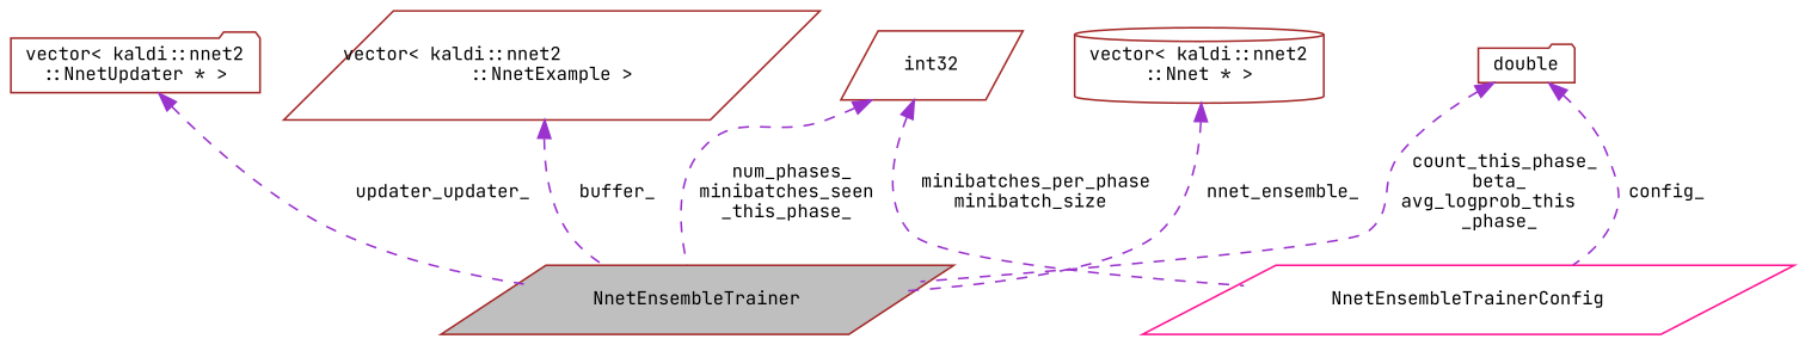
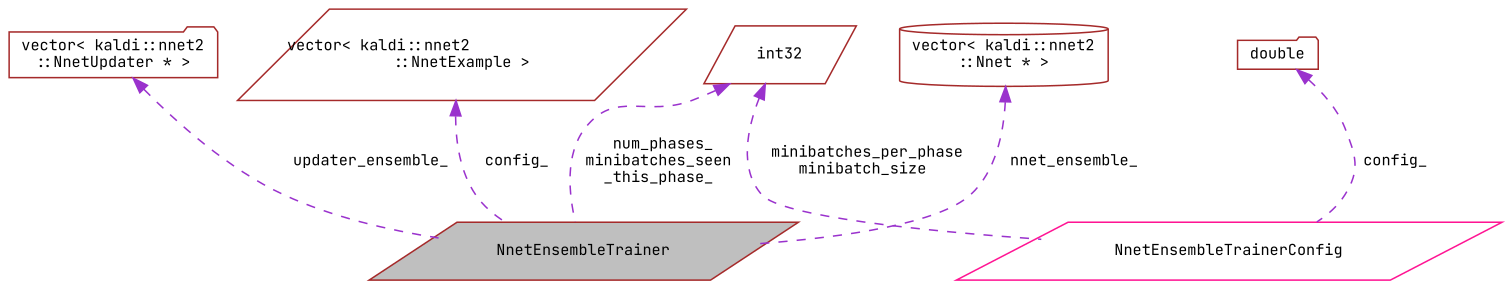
  digraph {
    fontname="JetBrains Mono"
    rankdir=TB
    node [color=brown fillcolor=white fontname="JetBrains Mono" fontsize=10 shape=parallelogram style=filled]
    edge [color=darkorchid3 dir=back fontname="JetBrains Mono" fontsize=10 labelfontname=Helvetica labelfontsize=10 style=dashed]
    n1 [fillcolor=grey75 fontcolor=black height=0.2 label=NnetEnsembleTrainer width=0.4]
    n2 [height=0.2 label="vector\< kaldi::nnet2\l::NnetUpdater * \>" shape=folder width=0.4]
    n3 [height=0.2 label=double shape=folder width=0.4]
    n4 [color=deeppink height=0.2 label=NnetEnsembleTrainerConfig width=0.4]
    n5 [height=0.2 label="vector\< kaldi::nnet2\l::NnetExample \>" width=0.4]
    n6 [height=0.2 label=int32 width=0.4]
    n7 [height=0.2 label="vector\< kaldi::nnet2\l::Nnet * \>" shape=cylinder width=0.4]
-   n2 -> n1 [label=" updater_updater_"]
-   n3 -> n1 [label=" count_this_phase_\nbeta_\navg_logprob_this\l_phase_"]
+   n2 -> n1 [label=" updater_ensemble_"]
    n3 -> n4 [label=" config_"]
-   n5 -> n1 [label=" buffer_"]
+   n5 -> n1 [label=" config_"]
    n6 -> n1 [label=" num_phases_\nminibatches_seen\l_this_phase_"]
    n6 -> n4 [label=" minibatches_per_phase\nminibatch_size"]
    n7 -> n1 [label=" nnet_ensemble_"]
  }
